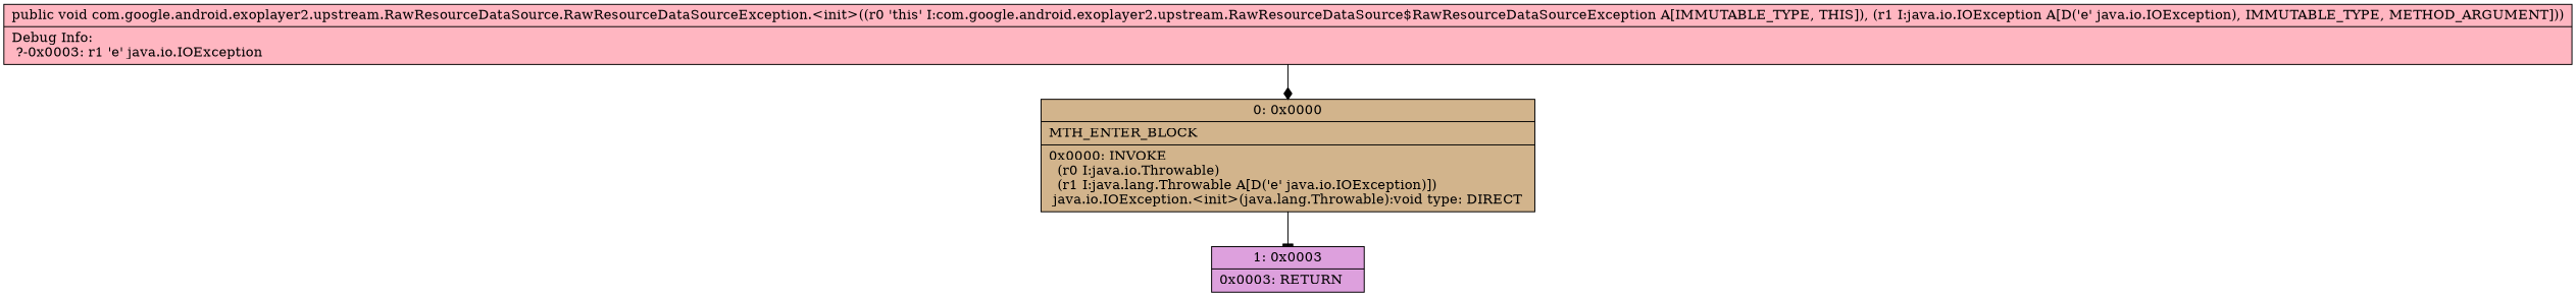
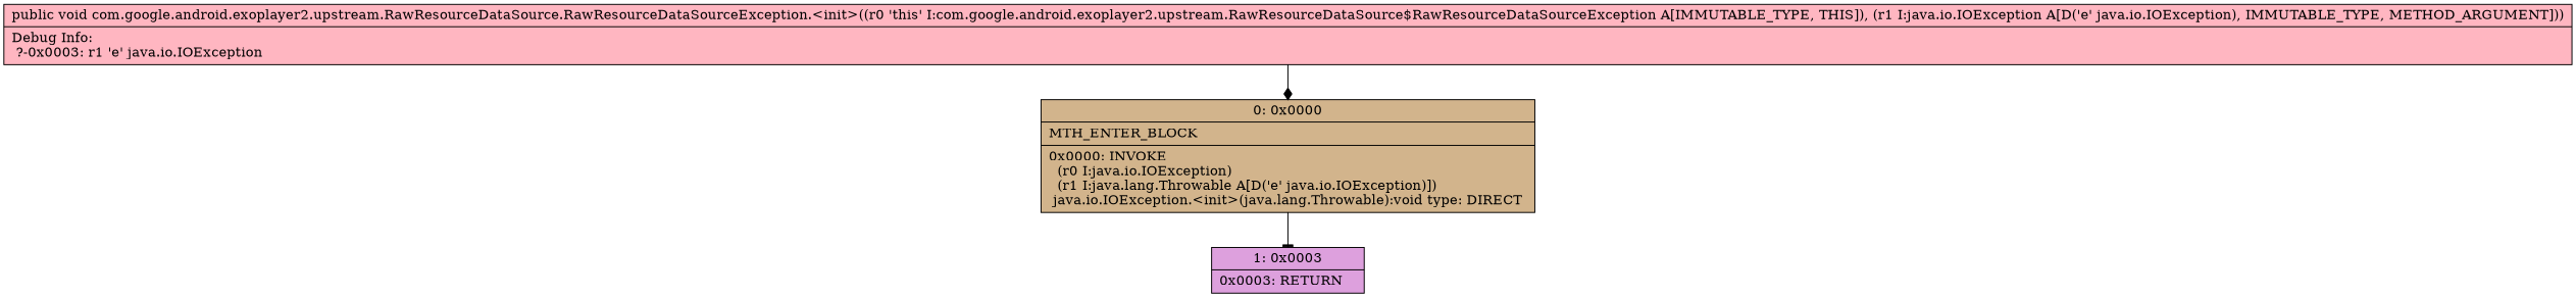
  digraph {
    node [shape=record style=filled]
-   n1 [label="{0\:\ 0x0000|MTH_ENTER_BLOCK\l|0x0000: INVOKE  \l  (r0 I:java.io.Throwable)\l  (r1 I:java.lang.Throwable A[D('e' java.io.IOException)])\l java.io.IOException.\<init\>(java.lang.Throwable):void type: DIRECT \l}" fillcolor=tan]
+   n1 [label="{0\:\ 0x0000|MTH_ENTER_BLOCK\l|0x0000: INVOKE  \l  (r0 I:java.io.IOException)\l  (r1 I:java.lang.Throwable A[D('e' java.io.IOException)])\l java.io.IOException.\<init\>(java.lang.Throwable):void type: DIRECT \l}" fillcolor=tan]
    n2 [label="{1\:\ 0x0003|0x0003: RETURN   \l}" fillcolor=plum]
    n3 [label="{public void com.google.android.exoplayer2.upstream.RawResourceDataSource.RawResourceDataSourceException.\<init\>((r0 'this' I:com.google.android.exoplayer2.upstream.RawResourceDataSource$RawResourceDataSourceException A[IMMUTABLE_TYPE, THIS]), (r1 I:java.io.IOException A[D('e' java.io.IOException), IMMUTABLE_TYPE, METHOD_ARGUMENT]))  | Debug Info:\l  ?\-0x0003: r1 'e' java.io.IOException\l}" fillcolor=lightpink]
    n1 -> n2 [arrowhead=tee]
    n3 -> n1 [arrowhead=diamond]
  }
